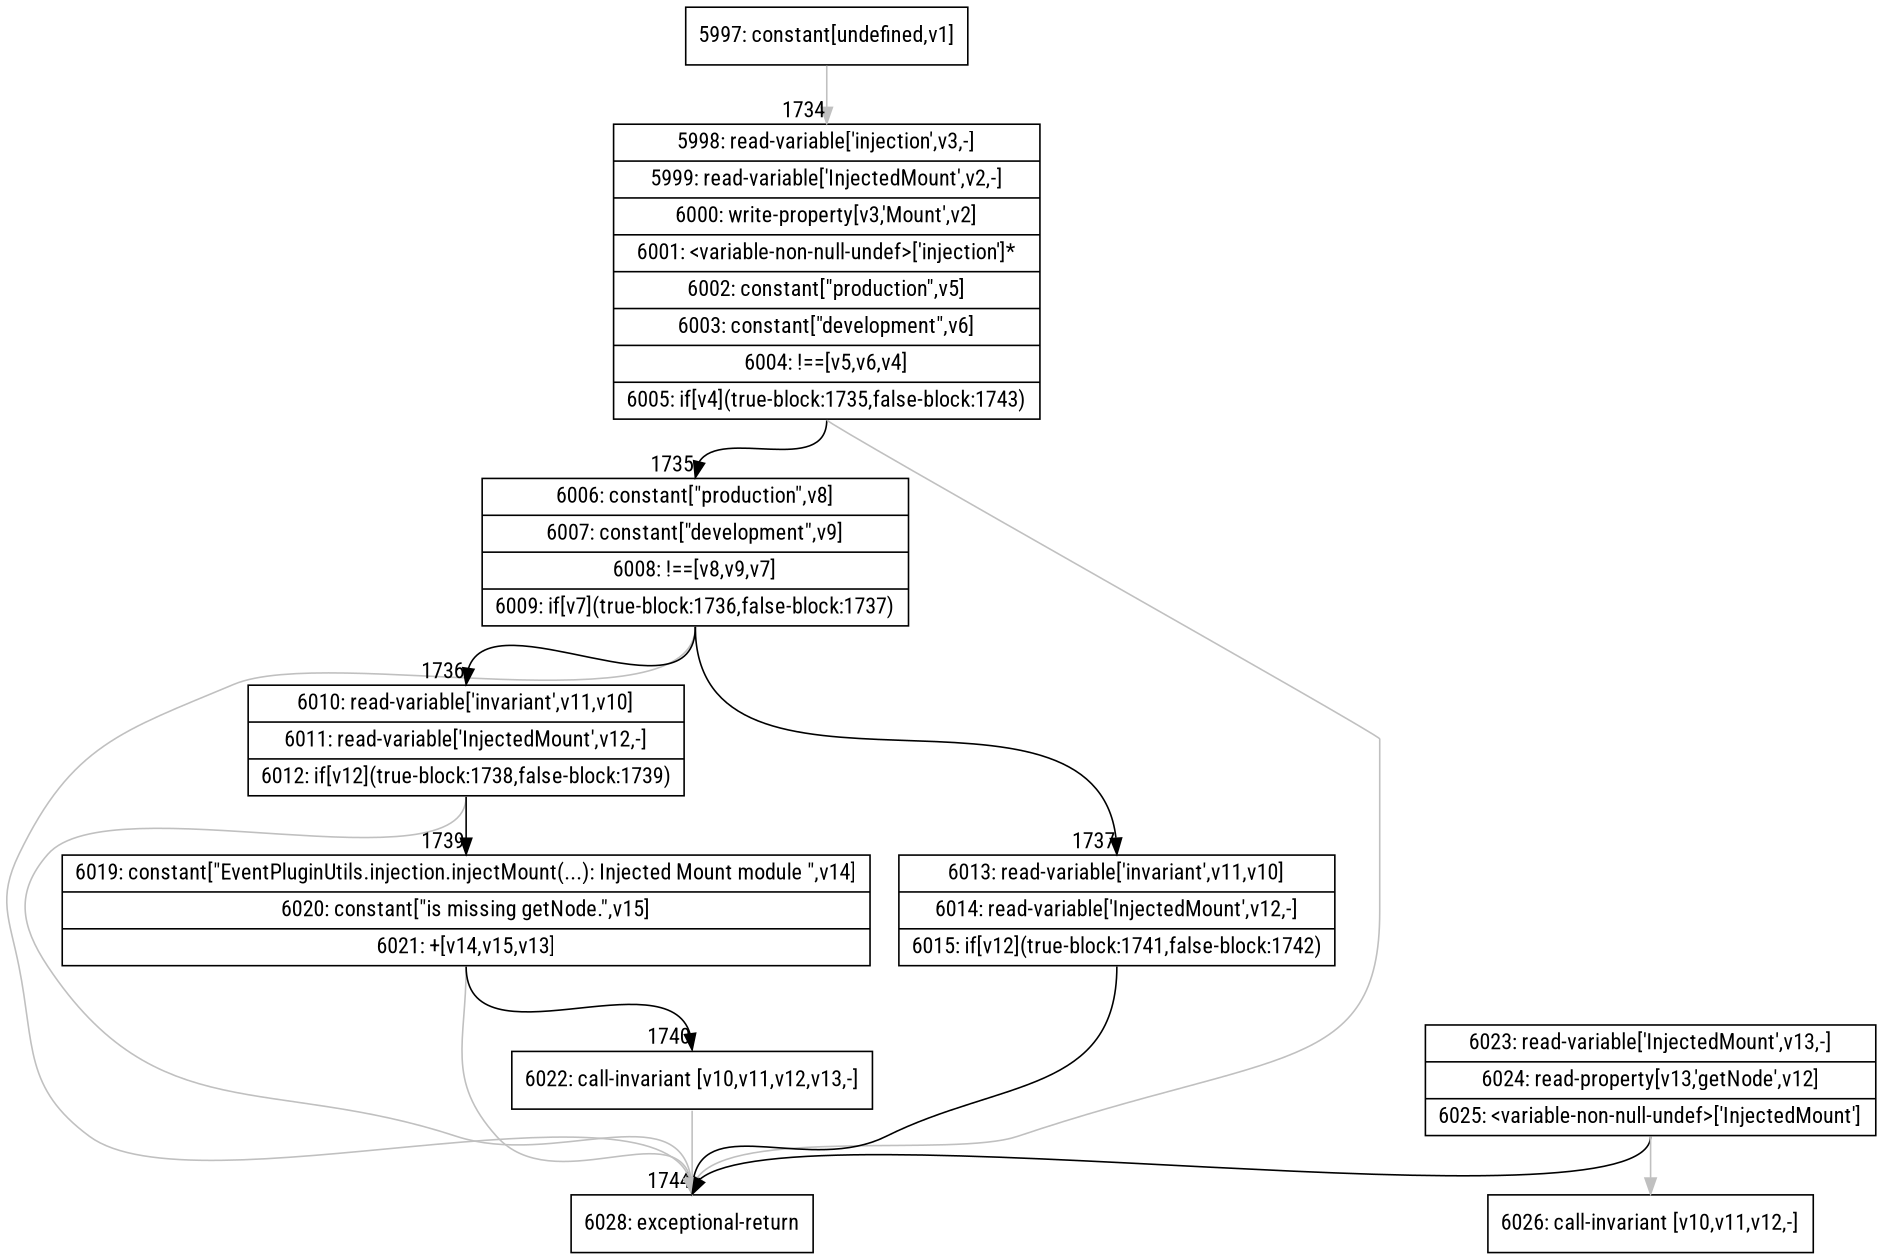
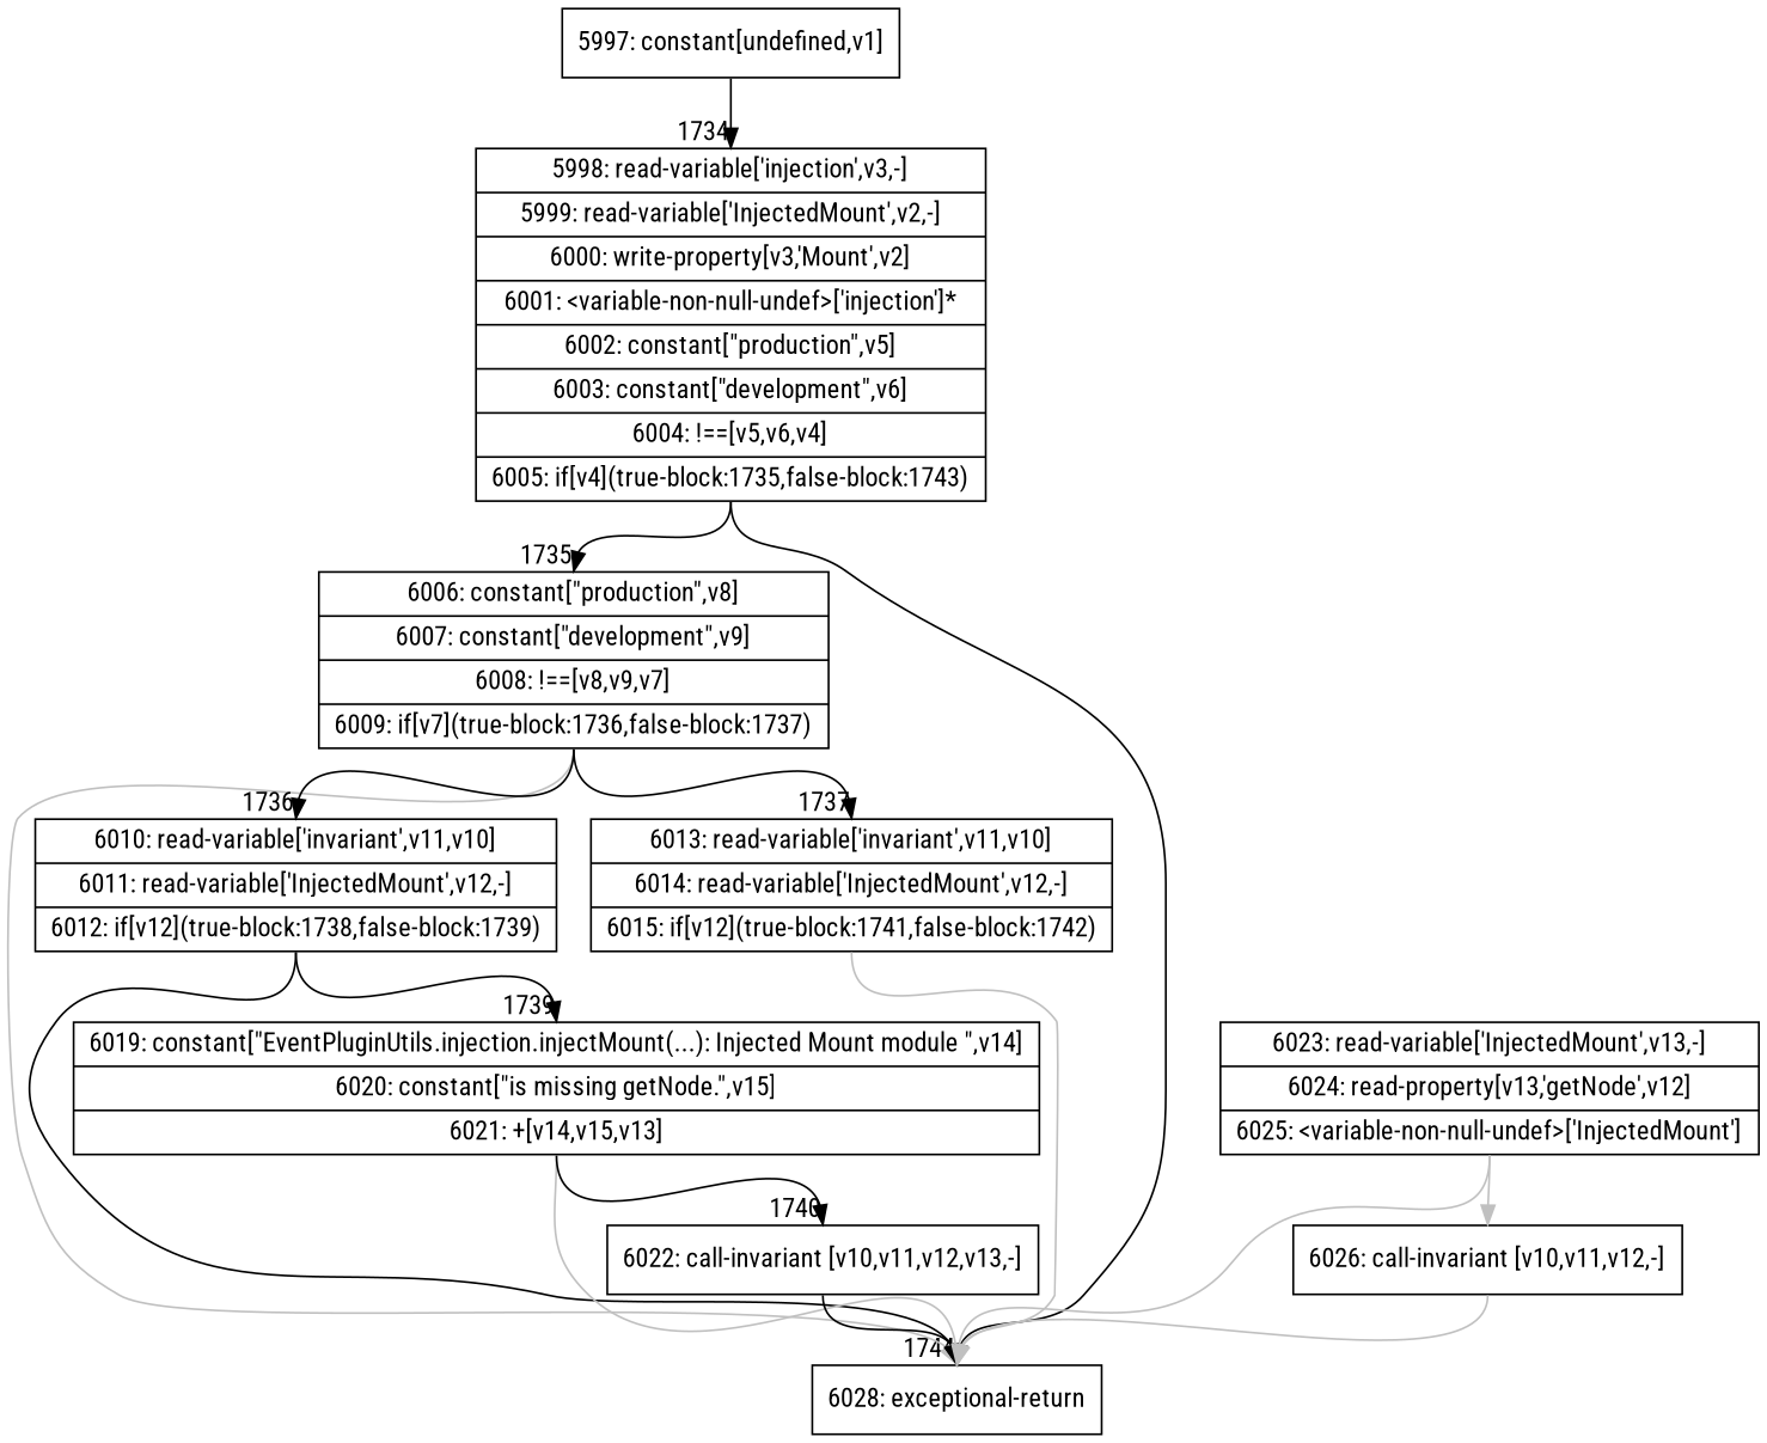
  digraph {
    fontname="Roboto Condensed"
    rankdir=TD
    node [fontname="Roboto Condensed" shape=record]
    edge [fontname="Roboto Condensed" headport=n tailport=s color=gray]
    n1 [label="{5997: constant[undefined,v1]}"]
    n2 [label="{5998: read-variable['injection',v3,-]|5999: read-variable['InjectedMount',v2,-]|6000: write-property[v3,'Mount',v2]|6001: \<variable-non-null-undef\>['injection']*|6002: constant[\"production\",v5]|6003: constant[\"development\",v6]|6004: !==[v5,v6,v4]|6005: if[v4](true-block:1735,false-block:1743)}"]
    n3 [label="{6006: constant[\"production\",v8]|6007: constant[\"development\",v9]|6008: !==[v8,v9,v7]|6009: if[v7](true-block:1736,false-block:1737)}"]
    n4 [label="{6028: exceptional-return}"]
    n5 [label="{6010: read-variable['invariant',v11,v10]|6011: read-variable['InjectedMount',v12,-]|6012: if[v12](true-block:1738,false-block:1739)}"]
    n6 [label="{6013: read-variable['invariant',v11,v10]|6014: read-variable['InjectedMount',v12,-]|6015: if[v12](true-block:1741,false-block:1742)}"]
    n7 [label="{6019: constant[\"EventPluginUtils.injection.injectMount(...): Injected Mount module \",v14]|6020: constant[\"is missing getNode.\",v15]|6021: +[v14,v15,v13]}"]
    n8 [label="{6022: call-invariant [v10,v11,v12,v13,-]}"]
    n9 [label="{6026: call-invariant [v10,v11,v12,-]}"]
    n10 [label="{6023: read-variable['InjectedMount',v13,-]|6024: read-property[v13,'getNode',v12]|6025: \<variable-non-null-undef\>['InjectedMount']}"]
-   n1 -> n2 [headlabel="      1734"]
+   n1 -> n2 [headlabel="      1734" color=""]
    n2 -> n3 [headlabel="      1735" color=""]
-   n2 -> n4 [headlabel="      1744"]
+   n2 -> n4 [color=black headlabel="      1744"]
    n3 -> n4
    n3 -> n5 [headlabel="      1736" color=""]
    n3 -> n6 [headlabel="      1737" color=""]
-   n5 -> n4
+   n5 -> n4 [color=black]
    n5 -> n7 [headlabel="      1739" color=""]
-   n6 -> n4 [color=black]
+   n6 -> n4
    n7 -> n4
    n7 -> n8 [headlabel="      1740" color=""]
-   n8 -> n4
-   n10 -> n4 [color=black]
+   n8 -> n4 [color=black]
+   n9 -> n4
+   n10 -> n4
    n10 -> n9
  }
